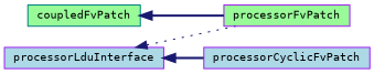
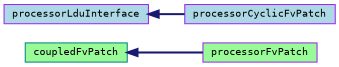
  digraph {
    fontname="DejaVu Sans Mono"
    rankdir=LR
    node [color=purple fillcolor=palegreen fontname="DejaVu Sans Mono" fontsize=10 shape=record style=filled]
    edge [color=midnightblue dir=back fontname="DejaVu Sans Mono" fontsize=10 labelfontname=FreeSans labelfontsize=10 style=bold]
    n1 [fontcolor=black height=0.2 label=processorFvPatch width=0.4]
    n2 [fillcolor=lightblue height=0.2 label=processorCyclicFvPatch width=0.4]
    n3 [color=teal height=0.2 label=coupledFvPatch width=0.4]
    n4 [fillcolor=lightblue height=0.2 label=processorLduInterface width=0.4]
    n3 -> n1
-   n4 -> n1 [style=dotted]
    n4 -> n2
  }
